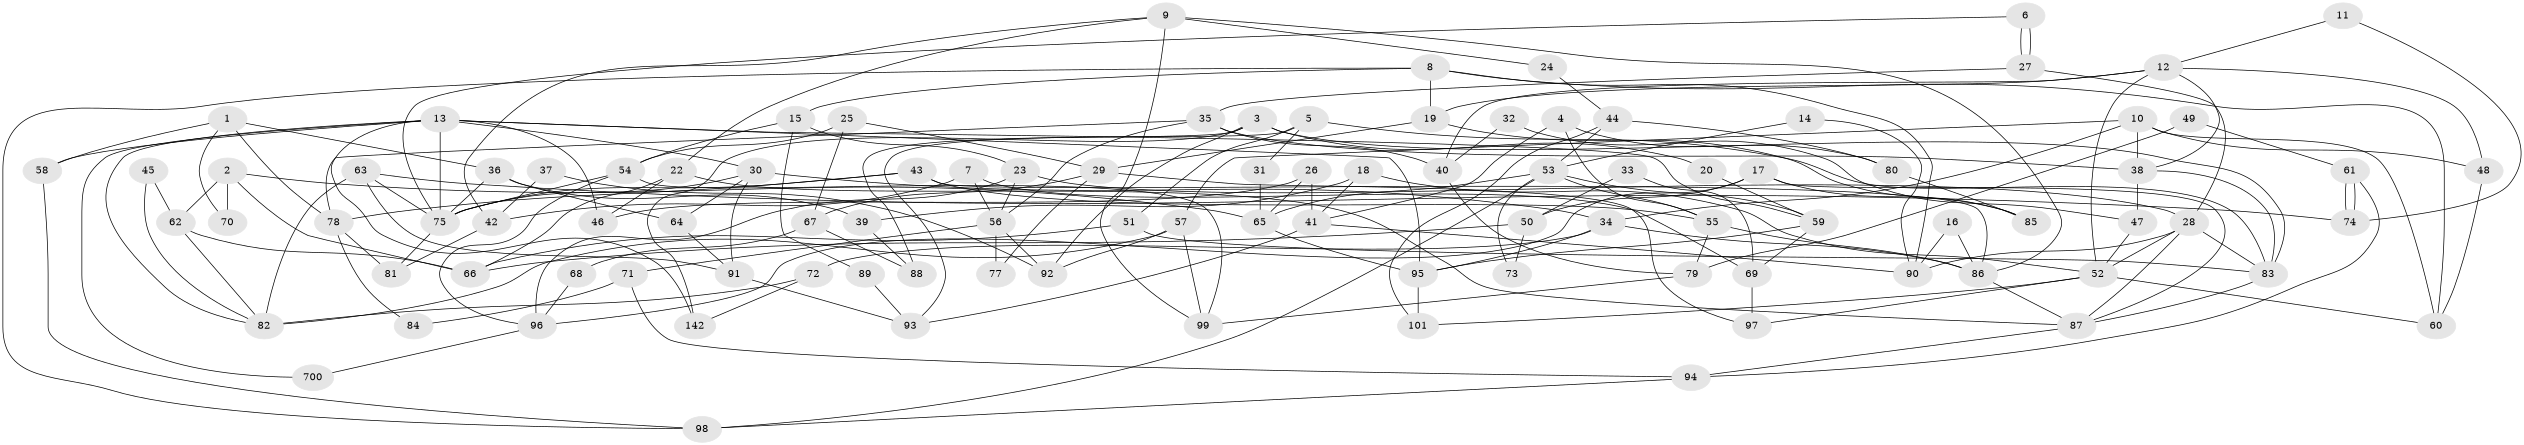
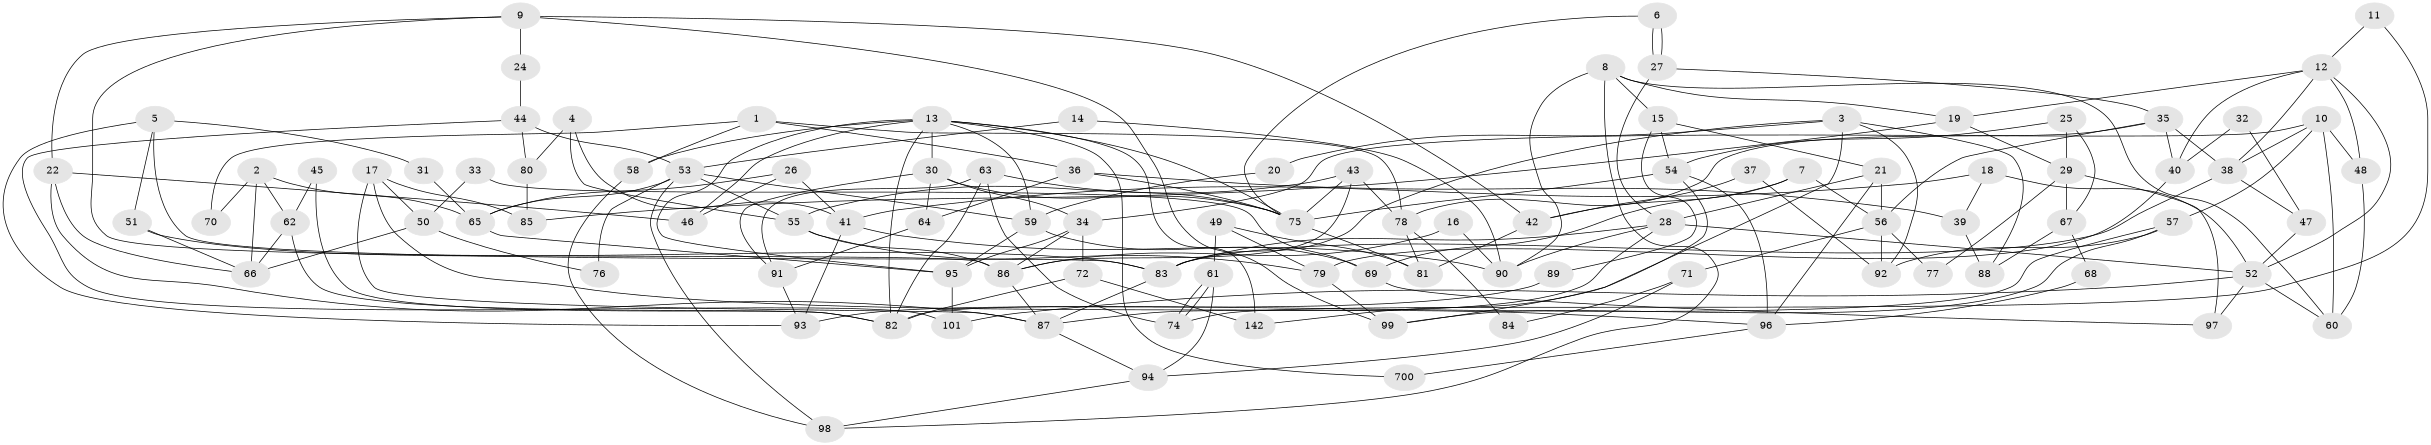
  graph {
    node [color=gray90 style=filled]
    1
    36
    58
    70
    78
    75
    39
    64
    98
    81
    84
    2
    62
    65
    66
    82
    95
    3
    20
    83
    88
    92
    n23 [label=142]
    59
    87
    4
    41
    55
    80
    93
    90
    86
    79
    85
    5
    31
    51
    6
    27
    28
    35
    7
    42
    56
    69
    77
    71
    97
    8
    15
    19
    60
-   21 [label=23]
+   21
    54
    89
    29
    9
    22
    24
    99
    46
    44
    50
-   73
+   73 [label=76]
    10
    34
    38
    48
    57
    72
    47
    11
    12
    74
    40
    52
    101
    13
    30
    n80 [label=700]
    91
    14
    53
    96
    16
    17
    94
    18
    67
    25
    68
    26
    32
    33
    37
    43
    45
    49
    61
    63
    1 -- 36
    1 -- 58
    1 -- 70
    1 -- 78
    36 -- 75
    36 -- 39
    36 -- 64
    58 -- 98
    78 -- 81
    78 -- 84
    75 -- 81
    39 -- 88
    64 -- 91
    2 -- 70
    2 -- 62
    2 -- 65
    2 -- 66
    62 -- 66
    62 -- 82
    65 -- 95
    95 -- 101
    3 -- 20
    3 -- 83
    3 -- 88
    3 -- 92
    3 -- n23
    20 -- 59
    83 -- 87
    59 -- 95
    59 -- 69
    87 -- 94
    4 -- 41
    4 -- 55
    4 -- 80
    41 -- 93
    41 -- 90
    55 -- 86
    55 -- 79
    80 -- 85
    86 -- 87
    79 -- 99
    5 -- 83
    5 -- 93
    5 -- 31
    5 -- 51
    31 -- 65
    51 -- 66
    51 -- 83
    6 -- 75
    6 -- 27
    6 -- 27
    27 -- 28
    27 -- 35
    28 -- 83
    28 -- 87
    28 -- 90
    28 -- 52
    35 -- 78
    35 -- 56
    35 -- 38
    35 -- 40
    7 -- 42
    7 -- 56
    7 -- 69
    42 -- 81
    56 -- 92
    56 -- 77
    56 -- 71
    69 -- 97
    71 -- 84
    71 -- 94
    8 -- 98
    8 -- 90
    8 -- 15
    8 -- 19
    8 -- 60
    15 -- 21
    15 -- 54
    15 -- 89
    19 -- 85
    19 -- 29
    21 -- 28
    21 -- 56
    21 -- 96
    54 -- 75
    54 -- 99
    54 -- 96
    89 -- 93
    29 -- 77
    29 -- 97
    29 -- 67
    9 -- 86
    9 -- 42
    9 -- 22
    9 -- 24
    9 -- 99
    22 -- 66
    22 -- 87
    22 -- 46
    24 -- 44
    44 -- 80
    44 -- 101
    44 -- 53
    50 -- 66
    50 -- 73
    10 -- 60
    10 -- 34
    10 -- 38
    10 -- 48
    10 -- 57
    34 -- 95
    34 -- 86
    34 -- 72
    38 -- 83
    38 -- 47
    48 -- 60
    57 -- 82
    57 -- 92
    57 -- 99
    72 -- 82
    72 -- n23
    47 -- 52
    11 -- 12
    11 -- 74
    12 -- 19
    12 -- 38
    12 -- 48
    12 -- 40
    12 -- 52
    40 -- 79
    52 -- 97
    52 -- 60
    52 -- 101
    13 -- 58
    13 -- 75
    13 -- 82
    13 -- 95
    13 -- n23
    13 -- 59
    13 -- 46
    13 -- 30
    13 -- n80
    30 -- 75
    30 -- 64
    30 -- 34
    30 -- 91
    91 -- 93
    14 -- 90
    14 -- 53
    53 -- 98
    53 -- 65
    53 -- 59
    53 -- 55
    53 -- 73
    96 -- n80
    16 -- 90
    16 -- 86
    17 -- 87
    17 -- 85
    17 -- 50
    17 -- 96
    94 -- 98
    18 -- 39
    18 -- 41
    18 -- 52
    67 -- 88
    67 -- 68
    25 -- 54
    25 -- 29
    25 -- 67
    68 -- 96
    26 -- 65
    26 -- 41
    26 -- 46
    32 -- 47
    32 -- 40
    33 -- 69
    33 -- 50
    37 -- 92
    37 -- 42
    43 -- 78
    43 -- 75
    43 -- 55
    43 -- 86
    45 -- 62
    45 -- 82
+   49 -- 81
    49 -- 79
    49 -- 61
    61 -- 74
    61 -- 74
    61 -- 94
    63 -- 75
    63 -- 82
    63 -- 74
    63 -- 91
  }
